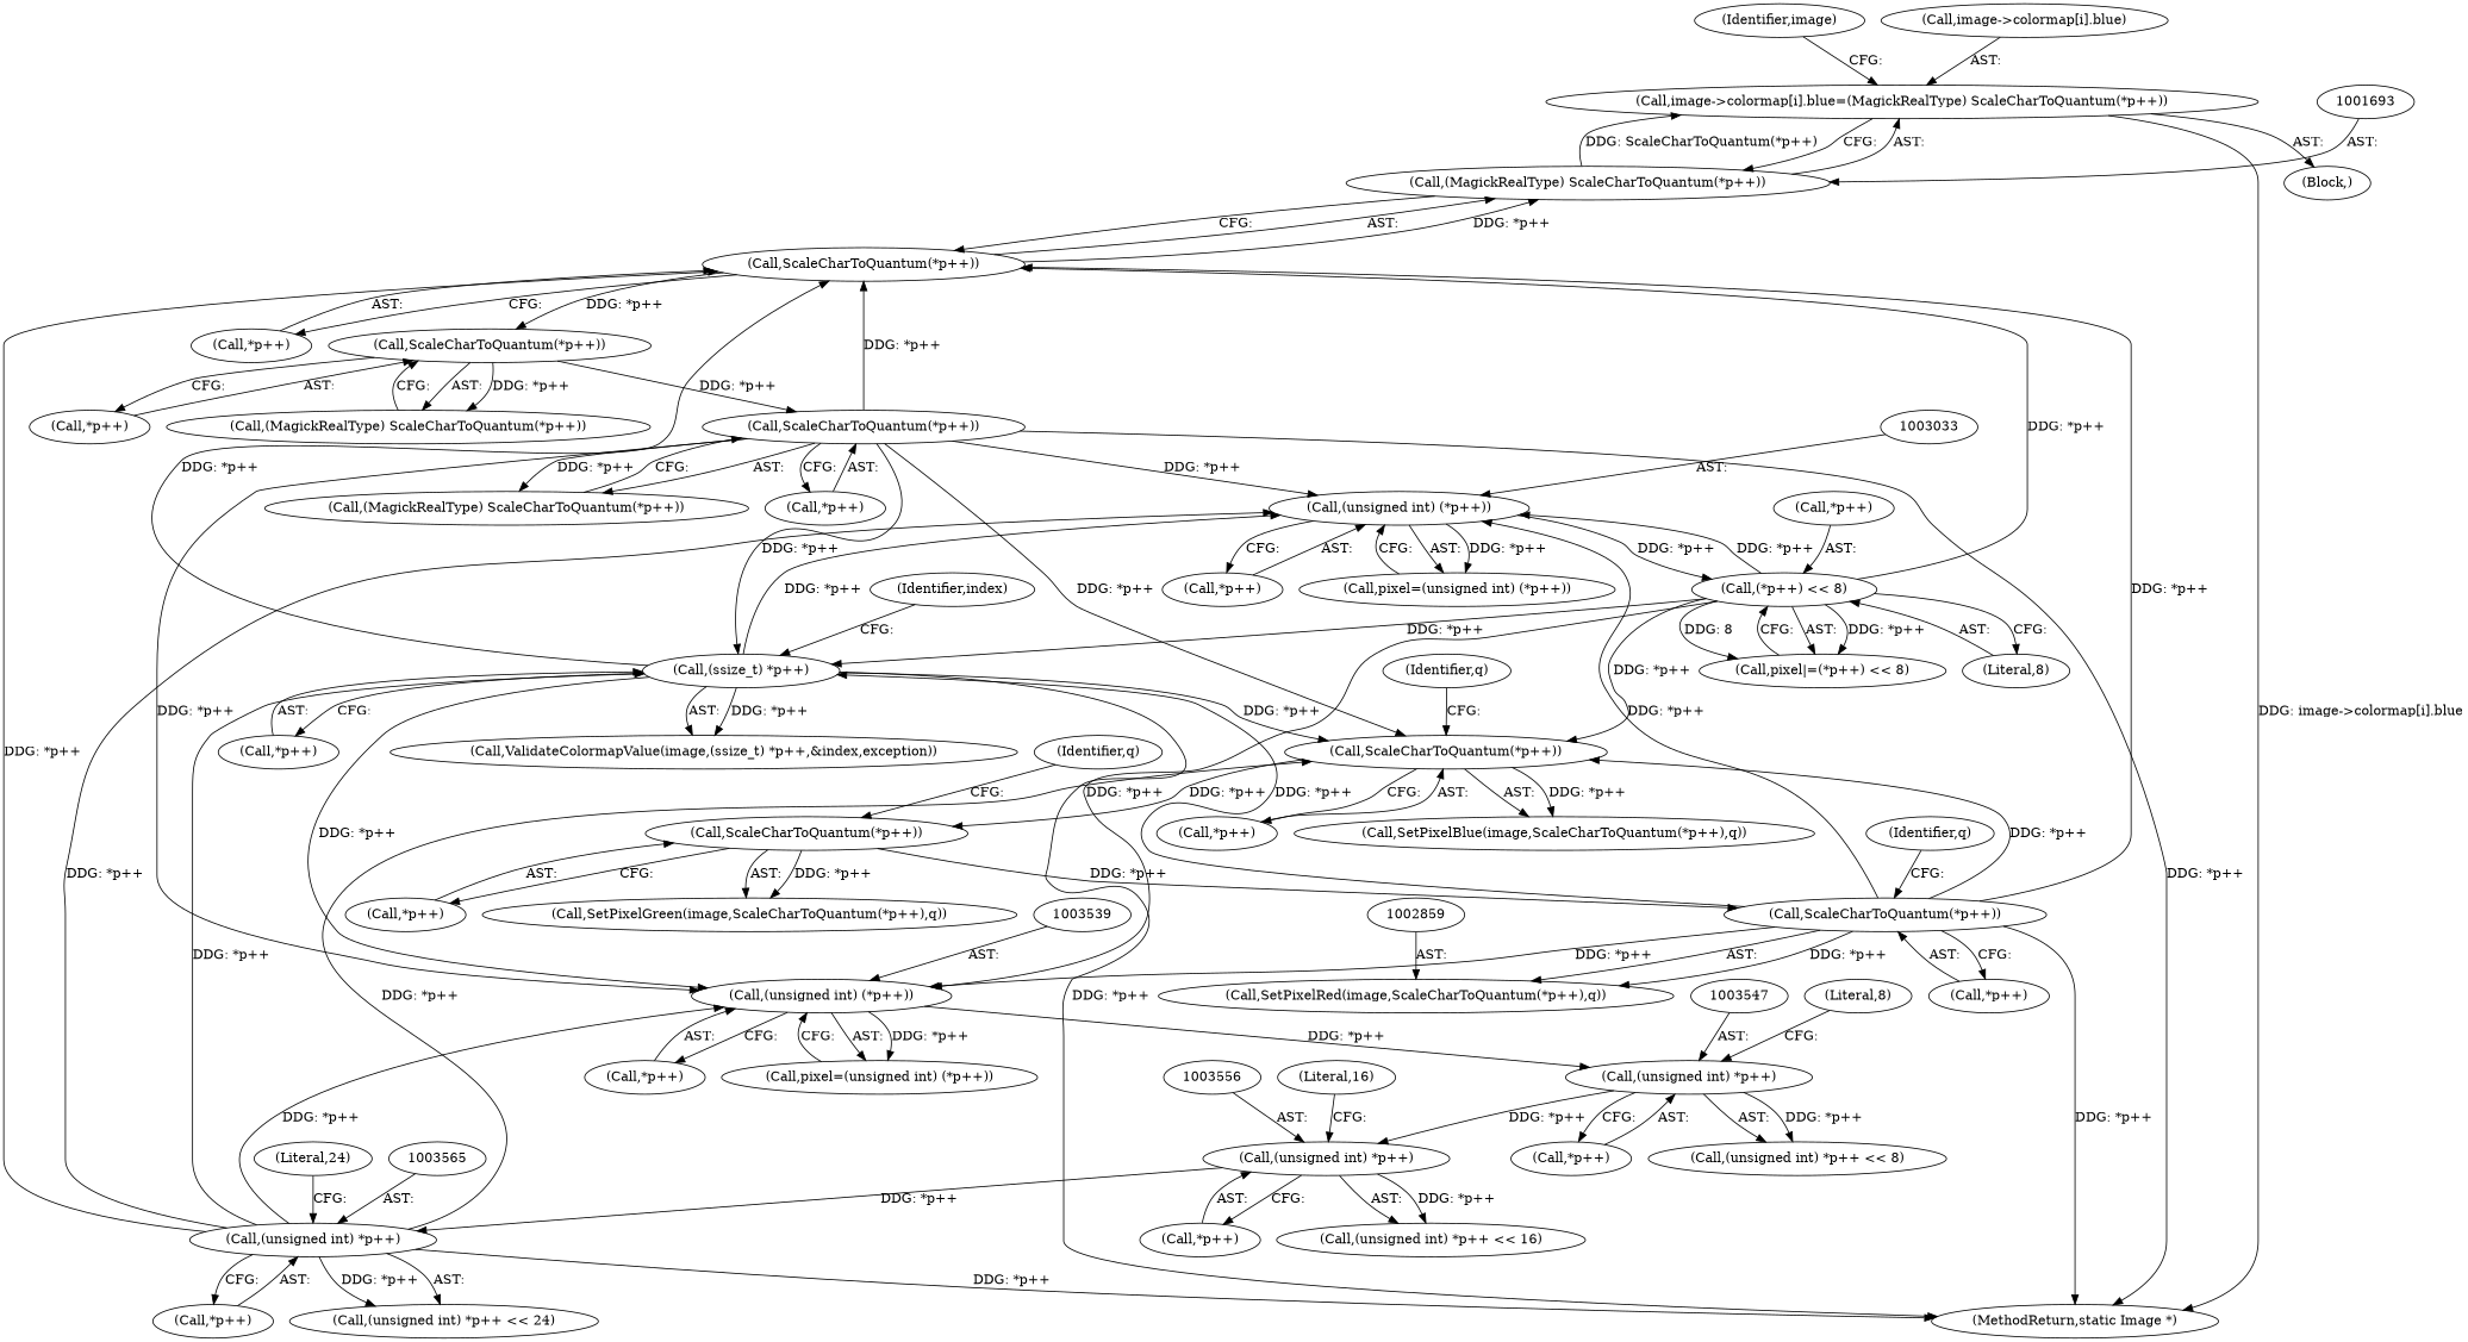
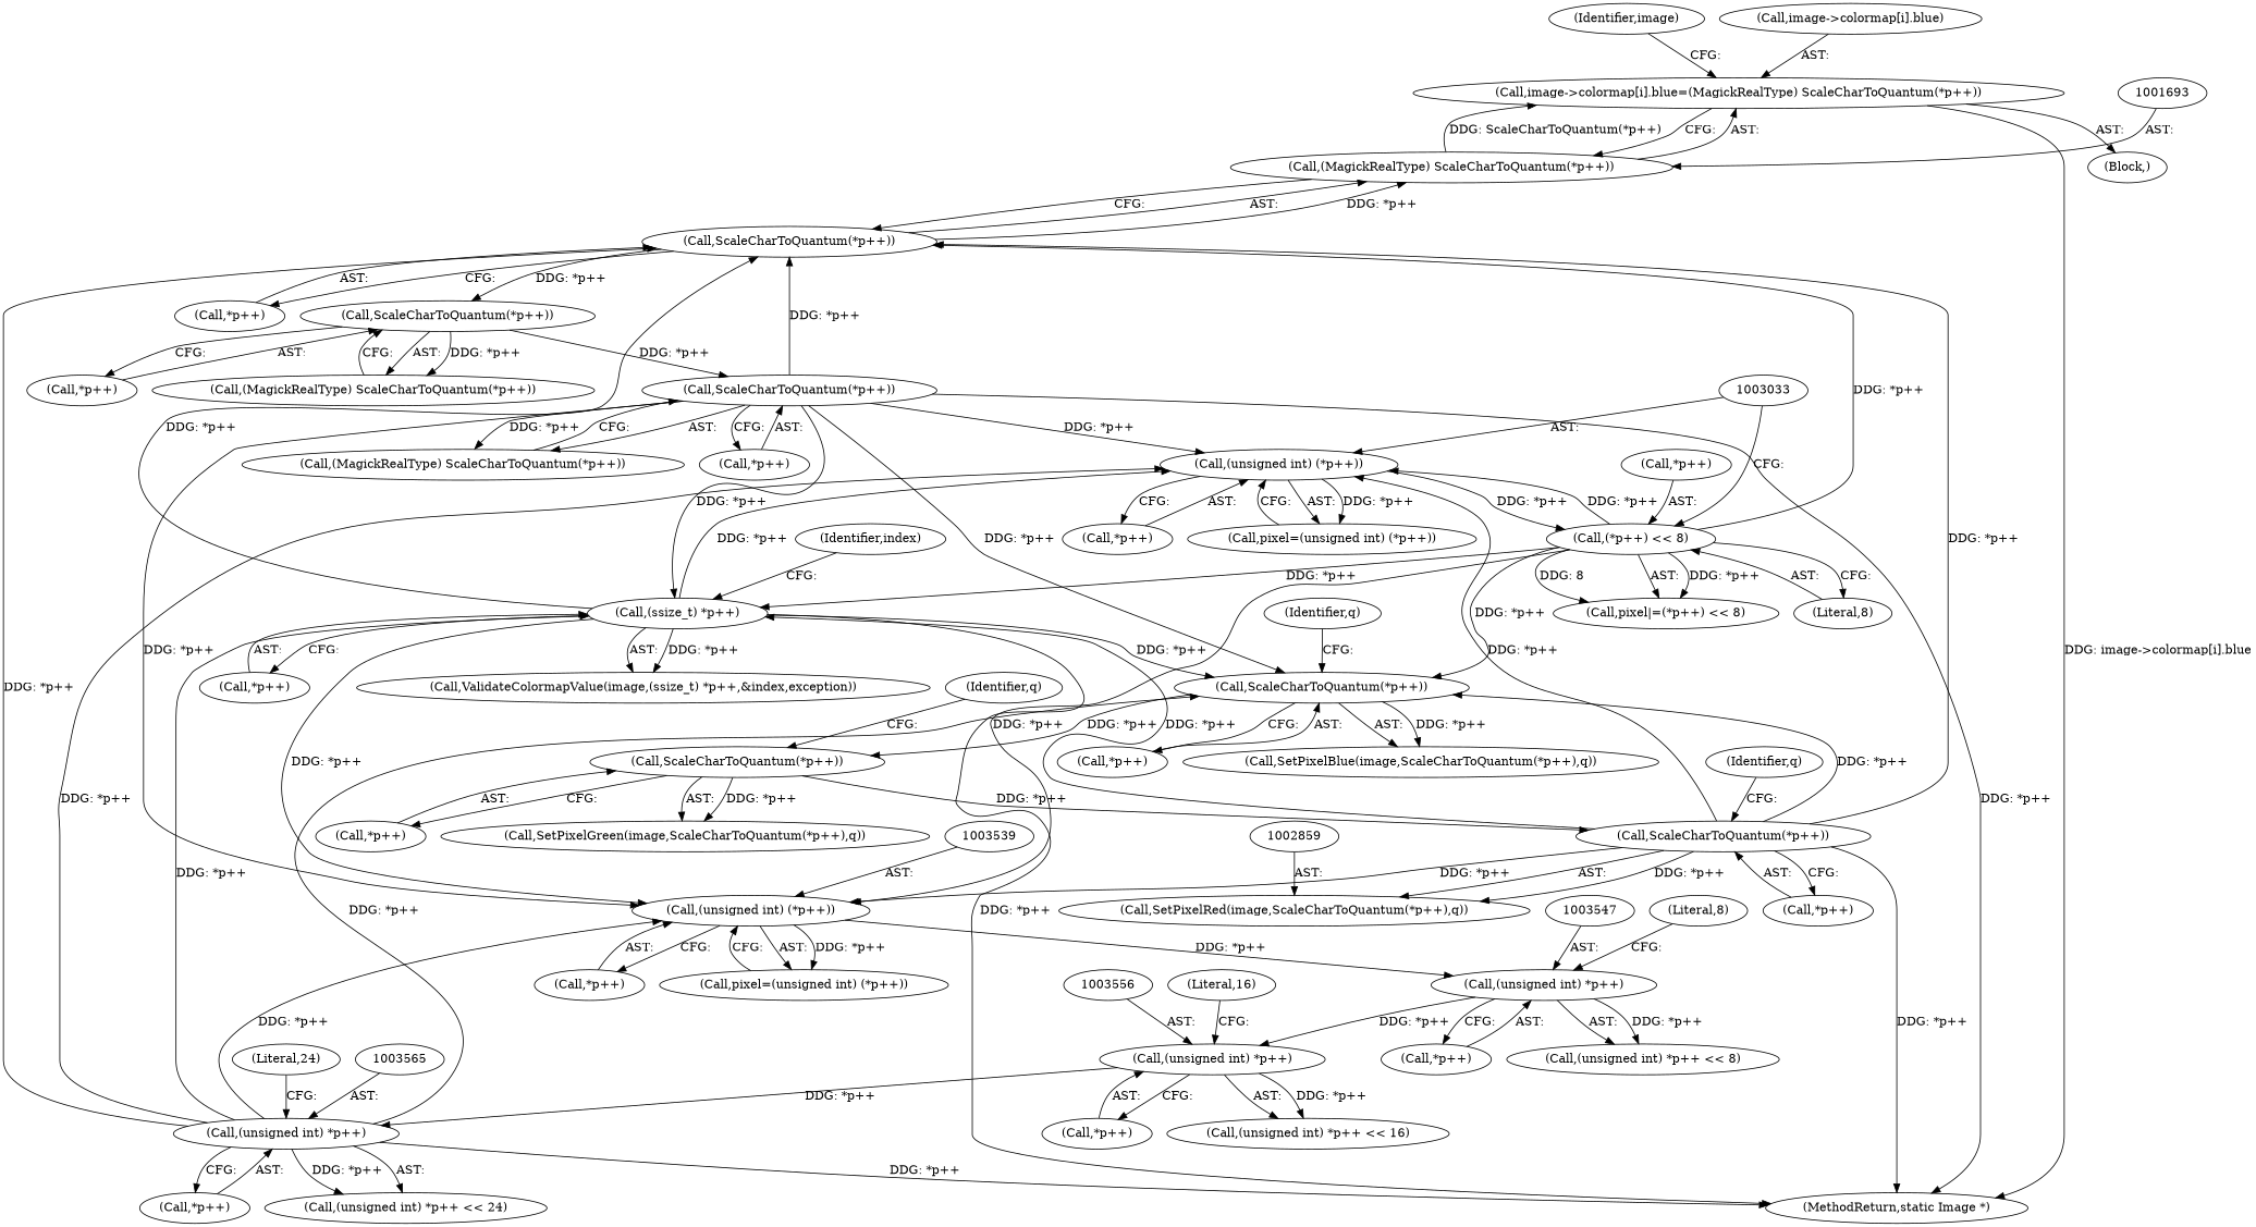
  digraph {
    n1 [label="(Call,image->colormap[i].blue=(MagickRealType) ScaleCharToQuantum(*p++))"]
    n2 [label="(Call,(MagickRealType) ScaleCharToQuantum(*p++))"]
    n3 [label="(Block,)"]
    n4 [label="(MethodReturn,static Image *)"]
    n5 [label="(Call,ScaleCharToQuantum(*p++))"]
    n6 [label="(Call,ScaleCharToQuantum(*p++))"]
    n7 [label="(Call,*p++)"]
    n8 [label="(Call,ScaleCharToQuantum(*p++))"]
    n9 [label="(Call,(MagickRealType) ScaleCharToQuantum(*p++))"]
    n10 [label="(Call,*p++)"]
    n11 [label="(Call,(*p++) << 8)"]
    n12 [label="(Call,(unsigned int) (*p++))"]
    n13 [label="(Call,(ssize_t) *p++)"]
    n14 [label="(Call,ScaleCharToQuantum(*p++))"]
    n15 [label="(Call,(unsigned int) (*p++))"]
    n16 [label="(Literal,8)"]
    n17 [label="(Call,pixel|=(*p++) << 8)"]
    n18 [label="(Call,*p++)"]
    n19 [label="(Call,pixel=(unsigned int) (*p++))"]
    n20 [label="(Call,*p++)"]
    n21 [label="(Call,ValidateColormapValue(image,(ssize_t) *p++,&index,exception))"]
    n22 [label="(Call,ScaleCharToQuantum(*p++))"]
    n23 [label="(Call,SetPixelBlue(image,ScaleCharToQuantum(*p++),q))"]
    n24 [label="(Call,*p++)"]
    n25 [label="(Call,(unsigned int) *p++)"]
    n26 [label="(Call,pixel=(unsigned int) (*p++))"]
    n27 [label="(Call,*p++)"]
    n28 [label="(Call,ScaleCharToQuantum(*p++))"]
    n29 [label="(Call,*p++)"]
    n30 [label="(Call,SetPixelRed(image,ScaleCharToQuantum(*p++),q))"]
    n31 [label="(Call,*p++)"]
    n32 [label="(Call,SetPixelGreen(image,ScaleCharToQuantum(*p++),q))"]
    n33 [label="(Call,*p++)"]
    n34 [label="(Call,(MagickRealType) ScaleCharToQuantum(*p++))"]
    n35 [label="(Call,(unsigned int) *p++)"]
    n36 [label="(Call,*p++)"]
    n37 [label="(Call,(unsigned int) *p++ << 24)"]
    n38 [label="(Call,(unsigned int) *p++)"]
    n39 [label="(Call,(unsigned int) *p++ << 16)"]
    n40 [label="(Call,*p++)"]
    n41 [label="(Call,*p++)"]
    n42 [label="(Call,(unsigned int) *p++ << 8)"]
    n43 [label="(Identifier,q)"]
    n44 [label="(Literal,8)"]
    n45 [label="(Literal,24)"]
    n46 [label="(Identifier,q)"]
    n47 [label="(Literal,16)"]
    n48 [label="(Identifier,q)"]
    n49 [label="(Identifier,image)"]
    n50 [label="(Call,image->colormap[i].blue)"]
    n51 [label="(Call,*p++)"]
    n52 [label="(Identifier,index)"]
    1001693
    1003033
    1002859
    1003565
    1003556
    1003547
    1003539
    n1 -> n2 [label="CFG: "]
    n1 -> n3 [label="AST: "]
    n1 -> n4 [label="DDG: image->colormap[i].blue"]
    n2 -> n1 [label="AST: "]
    n2 -> n1 [label="DDG: ScaleCharToQuantum(*p++)"]
    n2 -> n5 [label="CFG: "]
    n5 -> n2 [label="AST: "]
    n5 -> n2 [label="DDG: *p++"]
    n5 -> n6 [label="DDG: *p++"]
    n5 -> n7 [label="CFG: "]
    n6 -> n8 [label="DDG: *p++"]
    n6 -> n9 [label="AST: "]
    n6 -> n9 [label="DDG: *p++"]
    n6 -> n10 [label="CFG: "]
    n7 -> n5 [label="AST: "]
    n8 -> n4 [label="DDG: *p++"]
    n8 -> n5 [label="DDG: *p++"]
    n8 -> n12 [label="DDG: *p++"]
    n8 -> n13 [label="DDG: *p++"]
    n8 -> n14 [label="DDG: *p++"]
    n8 -> n15 [label="DDG: *p++"]
    n8 -> n33 [label="CFG: "]
    n8 -> n34 [label="AST: "]
    n8 -> n34 [label="DDG: *p++"]
    n9 -> n6 [label="CFG: "]
    n10 -> n6 [label="AST: "]
    n11 -> n5 [label="DDG: *p++"]
    n11 -> n12 [label="DDG: *p++"]
    n11 -> n13 [label="DDG: *p++"]
    n11 -> n14 [label="DDG: *p++"]
    n11 -> n15 [label="DDG: *p++"]
    n11 -> n16 [label="CFG: "]
    n11 -> n17 [label="AST: "]
    n11 -> n17 [label="DDG: *p++"]
    n11 -> n17 [label="DDG: 8"]
    n12 -> n11 [label="DDG: *p++"]
    n12 -> n18 [label="CFG: "]
    n12 -> n19 [label="AST: "]
    n12 -> n19 [label="DDG: *p++"]
    n13 -> n4 [label="DDG: *p++"]
    n13 -> n5 [label="DDG: *p++"]
    n13 -> n12 [label="DDG: *p++"]
    n13 -> n14 [label="DDG: *p++"]
    n13 -> n15 [label="DDG: *p++"]
    n13 -> n20 [label="CFG: "]
    n13 -> n21 [label="AST: "]
    n13 -> n21 [label="DDG: *p++"]
    n14 -> n22 [label="DDG: *p++"]
    n14 -> n23 [label="AST: "]
    n14 -> n23 [label="DDG: *p++"]
    n14 -> n24 [label="CFG: "]
    n15 -> n25 [label="DDG: *p++"]
    n15 -> n26 [label="AST: "]
    n15 -> n26 [label="DDG: *p++"]
    n15 -> n27 [label="CFG: "]
    n16 -> n11 [label="AST: "]
-   n17 -> n11 [label="CFG: "]
+   1003033 -> n11 [label="CFG: "]
    n18 -> n12 [label="AST: "]
    n19 -> n12 [label="CFG: "]
    n20 -> n13 [label="AST: "]
    n22 -> n28 [label="DDG: *p++"]
    n22 -> n31 [label="CFG: "]
    n22 -> n32 [label="AST: "]
    n22 -> n32 [label="DDG: *p++"]
    n24 -> n14 [label="AST: "]
    n25 -> n38 [label="DDG: *p++"]
    n25 -> n41 [label="CFG: "]
    n25 -> n42 [label="AST: "]
    n25 -> n42 [label="DDG: *p++"]
    n26 -> n15 [label="CFG: "]
    n27 -> n15 [label="AST: "]
    n28 -> n4 [label="DDG: *p++"]
    n28 -> n5 [label="DDG: *p++"]
    n28 -> n12 [label="DDG: *p++"]
    n28 -> n13 [label="DDG: *p++"]
    n28 -> n14 [label="DDG: *p++"]
    n28 -> n15 [label="DDG: *p++"]
    n28 -> n29 [label="CFG: "]
    n28 -> n30 [label="AST: "]
    n28 -> n30 [label="DDG: *p++"]
    n29 -> n28 [label="AST: "]
    n31 -> n22 [label="AST: "]
    n33 -> n8 [label="AST: "]
    n34 -> n8 [label="CFG: "]
    n35 -> n4 [label="DDG: *p++"]
    n35 -> n5 [label="DDG: *p++"]
    n35 -> n12 [label="DDG: *p++"]
    n35 -> n13 [label="DDG: *p++"]
    n35 -> n14 [label="DDG: *p++"]
    n35 -> n15 [label="DDG: *p++"]
    n35 -> n36 [label="CFG: "]
    n35 -> n37 [label="AST: "]
    n35 -> n37 [label="DDG: *p++"]
    n36 -> n35 [label="AST: "]
    n38 -> n35 [label="DDG: *p++"]
    n38 -> n39 [label="AST: "]
    n38 -> n39 [label="DDG: *p++"]
    n38 -> n40 [label="CFG: "]
    n40 -> n38 [label="AST: "]
    n41 -> n25 [label="AST: "]
    n43 -> n14 [label="CFG: "]
    n44 -> n25 [label="CFG: "]
    n45 -> n35 [label="CFG: "]
    n46 -> n22 [label="CFG: "]
    n47 -> n38 [label="CFG: "]
    n48 -> n28 [label="CFG: "]
    n49 -> n1 [label="CFG: "]
    n50 -> n1 [label="AST: "]
    n51 -> n11 [label="AST: "]
    n52 -> n13 [label="CFG: "]
    1001693 -> n2 [label="AST: "]
    1003033 -> n12 [label="AST: "]
    1002859 -> n30 [label="AST: "]
    1003565 -> n35 [label="AST: "]
    1003556 -> n38 [label="AST: "]
    1003547 -> n25 [label="AST: "]
    1003539 -> n15 [label="AST: "]
  }
